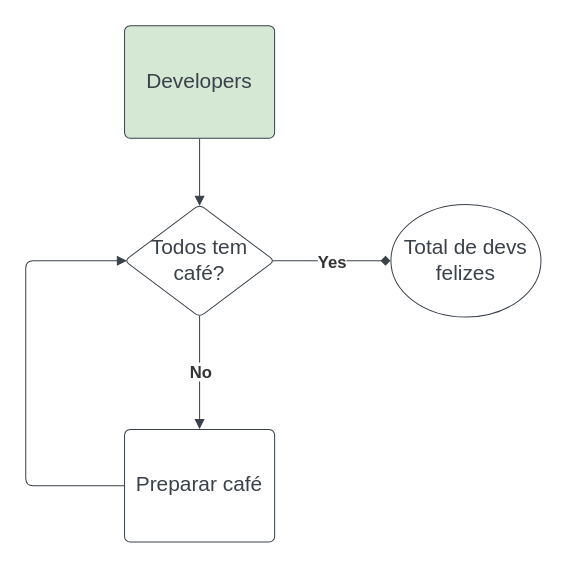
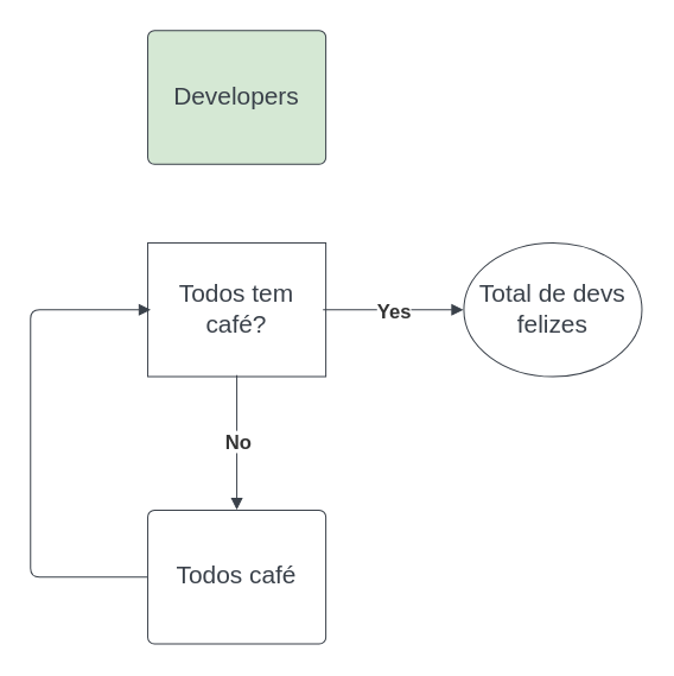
  <mxCell id="0" />
  <mxCell id="1" parent="0" />
  <mxCell id="2" value="Developers" style="html=1;overflow=block;blockSpacing=1;whiteSpace=wrap;fontSize=16.7;fontColor=#3a414a;spacing=9;strokeColor=#3a414a;strokeOpacity=100;rounded=1;absoluteArcSize=1;arcSize=9;strokeWidth=0.8;fillColor=#d5e8d4;" parent="1" vertex="1"><mxGeometry x="99" y="20" width="120" height="90" as="geometry" /></mxCell>
- <mxCell id="3" value="Todos tem café?" style="html=1;overflow=block;blockSpacing=1;whiteSpace=wrap;rhombus;fontSize=16.7;fontColor=#3a414a;spacing=3.8;strokeColor=#3a414a;strokeOpacity=100;rounded=1;absoluteArcSize=1;arcSize=9;strokeWidth=0.8;" parent="1" vertex="1"><mxGeometry x="99" y="163" width="120" height="90" as="geometry" /></mxCell>
- <mxCell id="4" value="" style="html=1;jettySize=18;whiteSpace=wrap;fontSize=13.3;fontColor=#333333;fontStyle=1;strokeColor=#3a414a;strokeOpacity=100;strokeWidth=0.8;rounded=1;arcSize=12;edgeStyle=orthogonalEdgeStyle;startArrow=none;endArrow=diamond;endFill=1;exitX=0.984;exitY=0.5;exitPerimeter=0;entryX=-0.003;entryY=0.5;entryPerimeter=0;" parent="1" source="3" target="11" edge="1"><mxGeometry width="100" height="100" relative="1" as="geometry"><Array as="points" /></mxGeometry></mxCell>
+ <mxCell id="3" value="Todos tem café?" style="html=1;overflow=block;blockSpacing=1;whiteSpace=wrap;fontSize=16.7;fontColor=#3a414a;spacing=3.8;strokeColor=#3a414a;strokeOpacity=100;absoluteArcSize=1;arcSize=9;strokeWidth=0.8;rounded=0;" parent="1" vertex="1"><mxGeometry x="99" y="163" width="120" height="90" as="geometry" /></mxCell>
+ <mxCell id="4" value="" style="html=1;jettySize=18;whiteSpace=wrap;fontSize=13.3;fontColor=#333333;fontStyle=1;strokeColor=#3a414a;strokeOpacity=100;strokeWidth=0.8;rounded=1;arcSize=12;edgeStyle=orthogonalEdgeStyle;startArrow=none;endArrow=block;endFill=1;exitX=0.984;exitY=0.5;exitPerimeter=0;entryX=-0.003;entryY=0.5;entryPerimeter=0;" parent="1" source="3" target="11" edge="1"><mxGeometry width="100" height="100" relative="1" as="geometry"><Array as="points" /></mxGeometry></mxCell>
  <mxCell id="5" value="Yes" style="text;html=1;resizable=0;labelBackgroundColor=default;align=center;verticalAlign=middle;fontStyle=1;fontColor=#333333;fontSize=13.3;" parent="4" vertex="1"><mxGeometry relative="1" as="geometry" /></mxCell>
  <mxCell id="6" value="" style="html=1;jettySize=18;whiteSpace=wrap;fontSize=13.3;fontColor=#333333;fontStyle=1;strokeColor=#3a414a;strokeOpacity=100;strokeWidth=0.8;rounded=1;arcSize=12;edgeStyle=orthogonalEdgeStyle;startArrow=none;endArrow=block;endFill=1;exitX=0.5;exitY=0.988;exitPerimeter=0;entryX=0.5;entryY=-0.004;entryPerimeter=0;" parent="1" source="3" target="8" edge="1"><mxGeometry width="100" height="100" relative="1" as="geometry"><Array as="points" /></mxGeometry></mxCell>
  <mxCell id="7" value="No" style="text;html=1;resizable=0;labelBackgroundColor=default;align=center;verticalAlign=middle;fontStyle=1;fontColor=#333333;fontSize=13.3;" parent="6" vertex="1"><mxGeometry relative="1" as="geometry" /></mxCell>
- <mxCell id="8" value="Preparar café" style="html=1;overflow=block;blockSpacing=1;whiteSpace=wrap;fontSize=16.7;fontColor=#3a414a;spacing=9;strokeColor=#3a414a;strokeOpacity=100;rounded=1;absoluteArcSize=1;arcSize=9;strokeWidth=0.8;" parent="1" vertex="1"><mxGeometry x="99" y="343" width="120" height="90" as="geometry" /></mxCell>
- <mxCell id="9" value="" style="html=1;jettySize=18;whiteSpace=wrap;fontSize=13;strokeColor=#3a414a;strokeOpacity=100;strokeWidth=0.8;rounded=1;arcSize=12;edgeStyle=orthogonalEdgeStyle;startArrow=none;endArrow=block;endFill=1;exitX=0.5;exitY=1.004;exitPerimeter=0;entryX=0.5;entryY=0.012;entryPerimeter=0;" parent="1" source="2" target="3" edge="1"><mxGeometry width="100" height="100" relative="1" as="geometry"><Array as="points" /></mxGeometry></mxCell>
+ <mxCell id="8" value="Todos café" style="html=1;overflow=block;blockSpacing=1;whiteSpace=wrap;fontSize=16.7;fontColor=#3a414a;spacing=9;strokeColor=#3a414a;strokeOpacity=100;rounded=1;absoluteArcSize=1;arcSize=9;strokeWidth=0.8;" parent="1" vertex="1"><mxGeometry x="99" y="343" width="120" height="90" as="geometry" /></mxCell>
  <mxCell id="10" value="" style="html=1;jettySize=18;whiteSpace=wrap;fontSize=13;strokeColor=#3a414a;strokeOpacity=100;strokeWidth=0.8;rounded=1;arcSize=12;edgeStyle=orthogonalEdgeStyle;startArrow=none;endArrow=block;endFill=1;exitX=-0.003;exitY=0.5;exitPerimeter=0;entryX=0.016;entryY=0.5;entryPerimeter=0;" parent="1" source="8" target="3" edge="1"><mxGeometry width="100" height="100" relative="1" as="geometry"><Array as="points"><mxPoint x="20" y="388" /><mxPoint x="20" y="208" /></Array></mxGeometry></mxCell>
  <mxCell id="11" value="Total de devs felizes" style="ellipse;html=1;overflow=block;blockSpacing=1;whiteSpace=wrap;fontSize=16.7;fontColor=#3a414a;spacing=9;strokeColor=#3a414a;strokeOpacity=100;absoluteArcSize=1;arcSize=9;strokeWidth=0.8;" parent="1" vertex="1"><mxGeometry x="312" y="163" width="120" height="90" as="geometry" /></mxCell>
